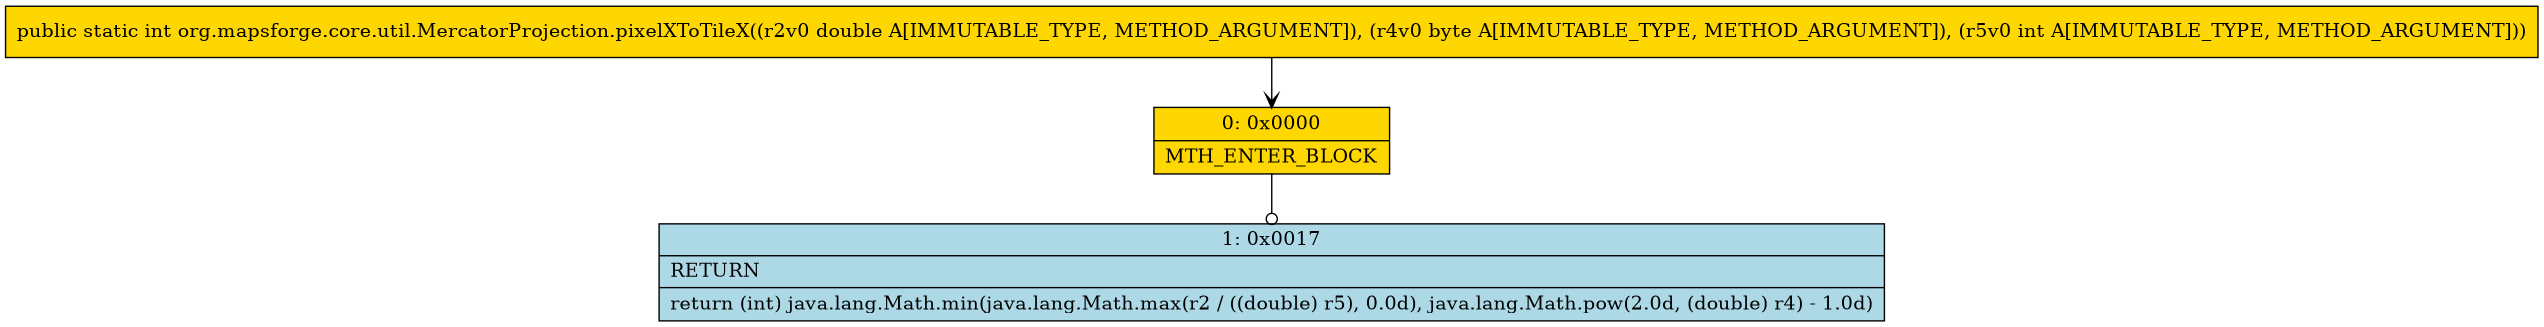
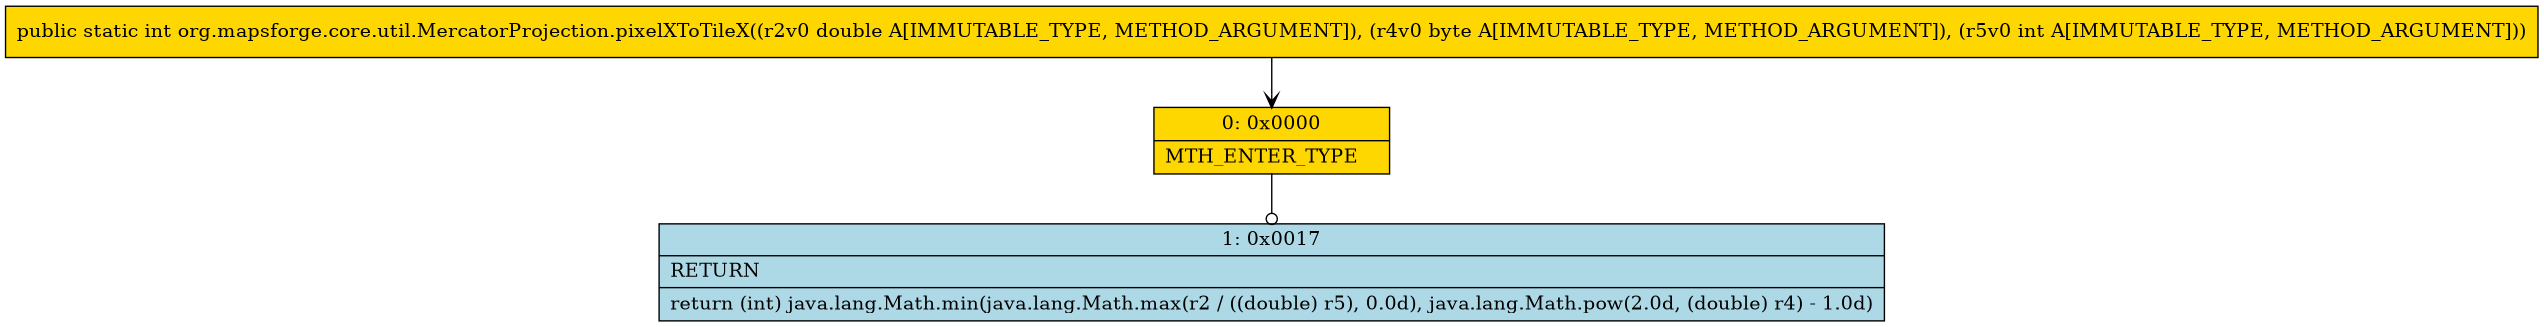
  digraph {
    node [shape=record style=filled fillcolor=gold]
-   n1 [label="{0\:\ 0x0000|MTH_ENTER_BLOCK\l}"]
+   n1 [label="{0\:\ 0x0000|MTH_ENTER_TYPE\l}"]
    n2 [label="{1\:\ 0x0017|RETURN\l|return (int) java.lang.Math.min(java.lang.Math.max(r2 \/ ((double) r5), 0.0d), java.lang.Math.pow(2.0d, (double) r4) \- 1.0d)\l}" fillcolor=lightblue]
    n3 [label="{public static int org.mapsforge.core.util.MercatorProjection.pixelXToTileX((r2v0 double A[IMMUTABLE_TYPE, METHOD_ARGUMENT]), (r4v0 byte A[IMMUTABLE_TYPE, METHOD_ARGUMENT]), (r5v0 int A[IMMUTABLE_TYPE, METHOD_ARGUMENT])) }"]
    n1 -> n2 [arrowhead=odot]
    n3 -> n1 [arrowhead=vee]
  }
